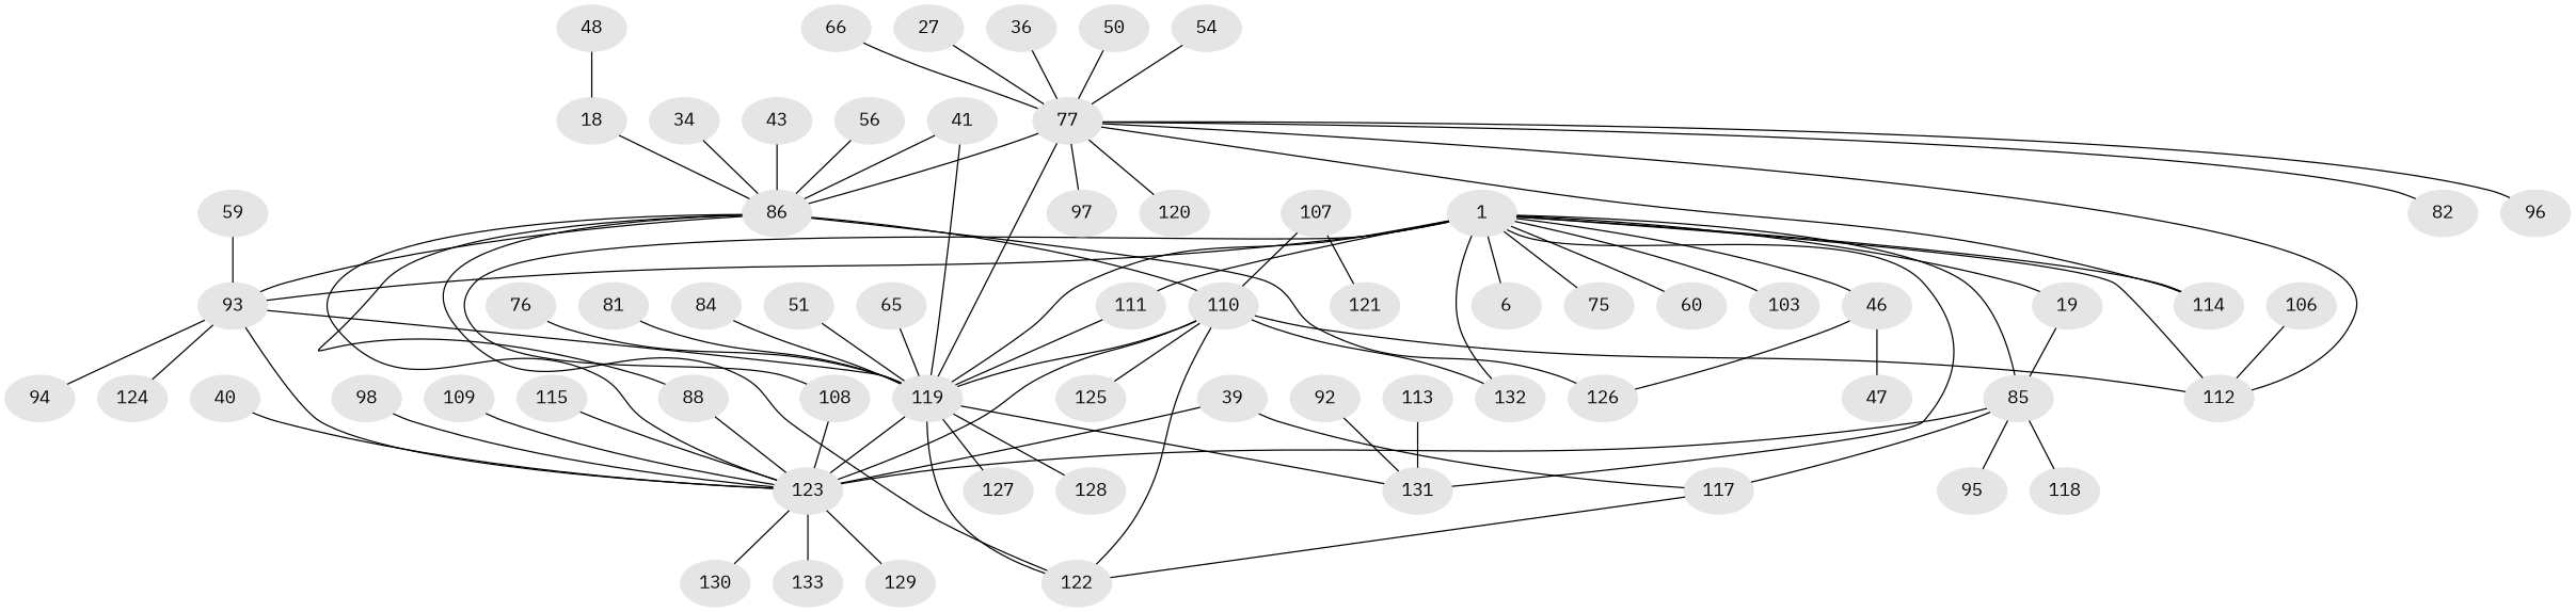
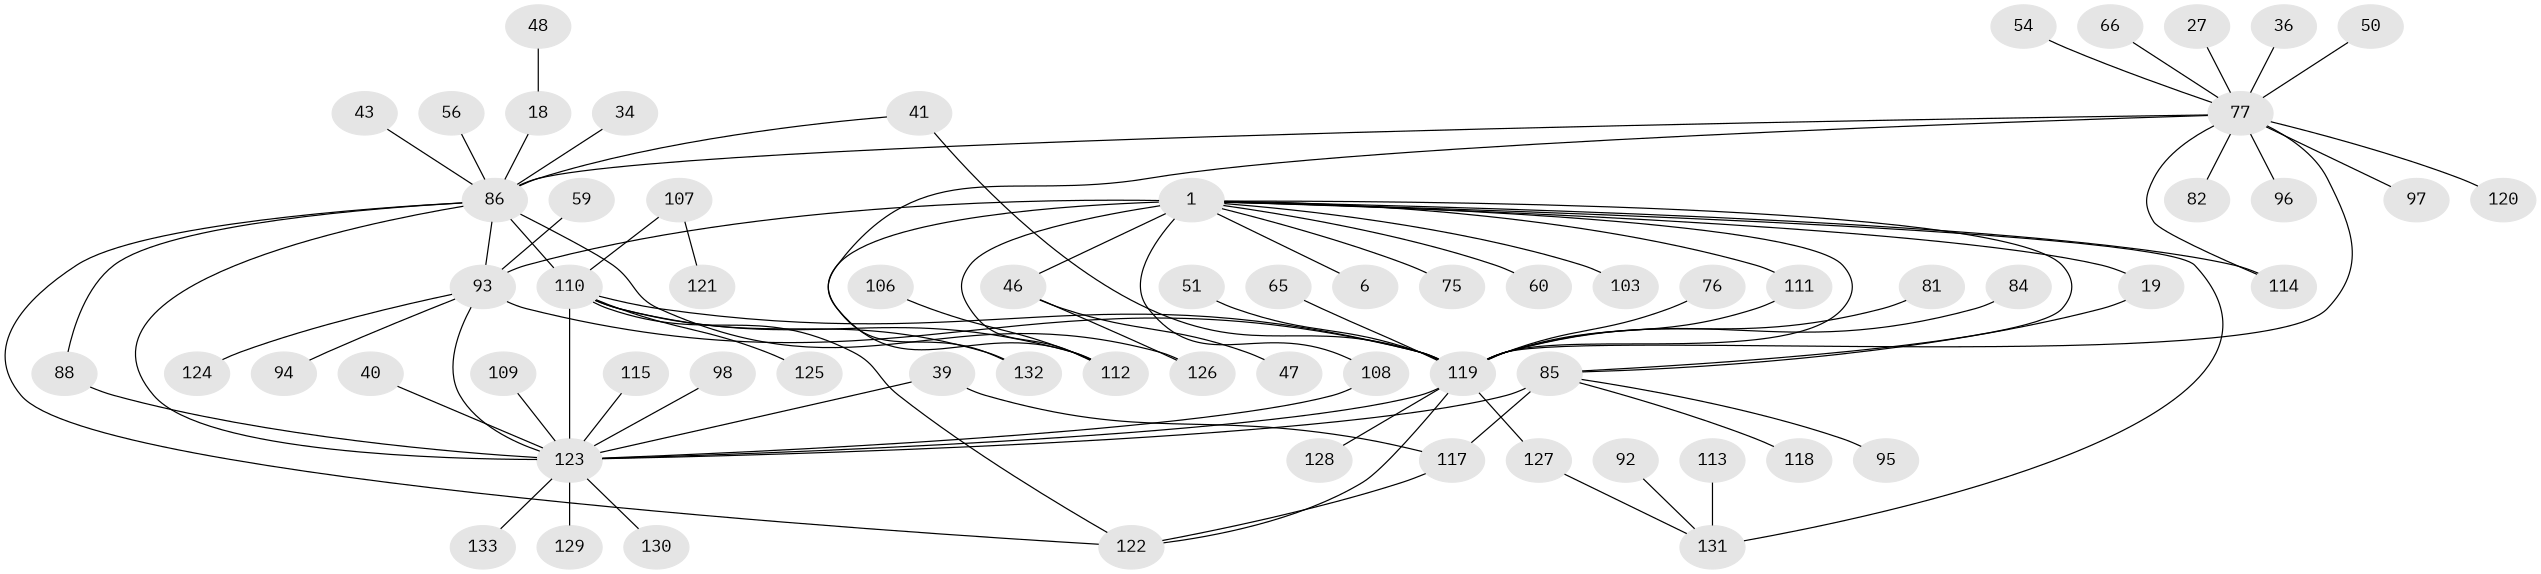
  graph {
    fontname="IBM Plex Mono"
    node [color=gray90 fontname="IBM Plex Mono" style=filled]
    edge [fontname="IBM Plex Mono"]
    1
    6
    19
    46 [super="+33"]
    n5 [label=75 super="+38"]
    60
    85 [super="+3+53+75"]
    93 [super="+78+23+71+73"]
    103
    108 [super="+2"]
    111 [super="+45"]
    112 [super="+101"]
    114 [super="+52"]
    119 [super="+89+20+87"]
    131 [super="+37+44+79"]
    132 [super="+83"]
    47
    126 [super="+69+102"]
    117
    123 [super="+22+116"]
    95
    118
    94
    124 [super="+29+105"]
    122 [super="+99"]
    127
    128
    86 [super="+26+24"]
    88
    110 [super="+72"]
    18
    77 [super="+58+62+68+14"]
    82
    96
    97
    120
    27
    34
    36
    39
    129
    130
    133
    40
    41
    43
    48
    50
    51
    54
    56
    59 [super="+28"]
    65 [super="+17"]
    66
    76
    81
    84
    125
    92
    98
    106
    107
    121
    109
    113
    115
    1 -- 6
    1 -- 19
    1 -- 46 [weight=2]
    1 -- n5
    1 -- 60
    1 -- 85
    1 -- 93 [weight=8]
    1 -- 103
    1 -- 108
    1 -- 111
    1 -- 112
    1 -- 114
    1 -- 119
    1 -- 131 [weight=2]
    1 -- 132
    19 -- 85
    46 -- 47
    46 -- 126
    85 -- 117 [weight=2]
    85 -- 123 [weight=3]
    85 -- 95
    85 -- 118
    93 -- 119 [weight=3]
    93 -- 123 [weight=3]
    93 -- 94
    93 -- 124 [weight=2]
    108 -- 123
    111 -- 119
-   119 -- 131
+   127 -- 131
    119 -- 123 [weight=4]
    119 -- 122
    119 -- 127
    119 -- 128
    117 -- 122
    123 -- 129
    123 -- 130
    123 -- 133
    86 -- 93 [weight=6]
    86 -- 126 [weight=2]
    86 -- 123
    86 -- 122
    86 -- 88
    86 -- 110 [weight=4]
    88 -- 123
    110 -- 112
    110 -- 119
    110 -- 132
    110 -- 123 [weight=5]
    110 -- 122
    110 -- 125
    18 -- 86
    77 -- 112
    77 -- 114
    77 -- 119 [weight=3]
    77 -- 86 [weight=3]
    77 -- 82
    77 -- 96
    77 -- 97
    77 -- 120
    27 -- 77
    34 -- 86
    36 -- 77
    39 -- 117
    39 -- 123
    40 -- 123
    41 -- 119
    41 -- 86
    43 -- 86
    48 -- 18
    50 -- 77 [weight=2]
    51 -- 119
    54 -- 77
    56 -- 86
    59 -- 93
    65 -- 119
    66 -- 77
    76 -- 119
    81 -- 119
    84 -- 119
    92 -- 131
    98 -- 123
    106 -- 112
    107 -- 110
    107 -- 121
    109 -- 123
    113 -- 131
    115 -- 123
  }
